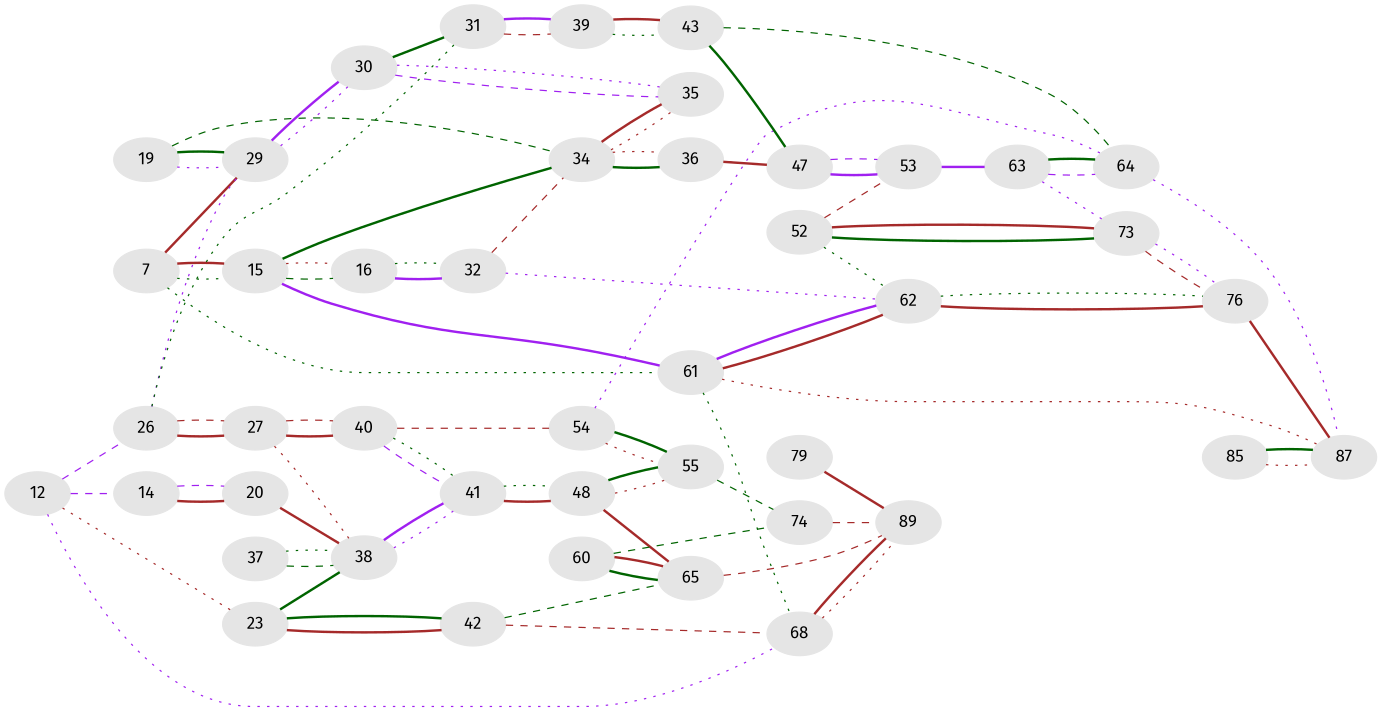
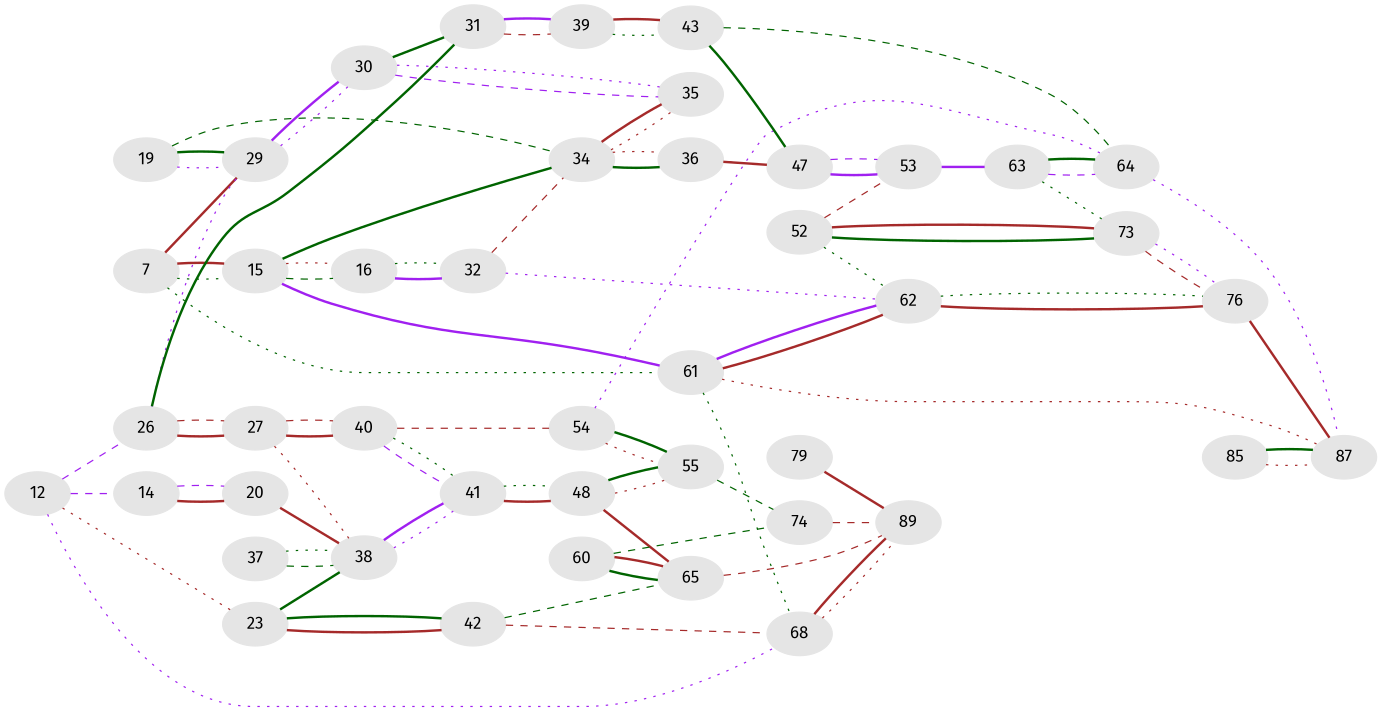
  graph {
    fontname="Fira Sans"
    rankdir=LR
    node [color=gray90 fontname="Fira Sans" style=filled]
    edge [color=brown fontname="Fira Sans" style=bold]
    7 [super="+1"]
    15
    29 [super="+9+8"]
    61 [super="+2"]
    16
    34 [super="+33"]
    30
    68 [super="+3"]
    62 [super="+51"]
    87 [super="+70+69+83+86"]
    12 [super="+11+6+5"]
    14 [super="+13"]
    23
    26 [super="+10"]
    20
    38 [super="+22+24+28"]
    42
    27
    31
    89 [super="+80+78+81"]
    32
    35
    36
    19
    41
    65 [super="+50+49"]
    40
    39
    54 [super="+46"]
    43
    76
    47
    53
    37
    48
    64 [super="+56+45"]
    55
    63 [super="+57"]
    74 [super="+59"]
    52
    73
    60
    79
    85
    7 -- 15 [color=darkgreen style=dotted]
    7 -- 15
    7 -- 29
    7 -- 61 [color=darkgreen style=dotted]
    15 -- 61 [color=purple]
    15 -- 16 [color=darkgreen style=dashed]
    15 -- 16 [style=dotted]
    15 -- 34 [color=darkgreen]
    29 -- 30 [color=purple style=dotted]
    29 -- 30 [color=purple]
    61 -- 68 [color=darkgreen style=dotted weight=2]
    61 -- 62
    61 -- 62 [color=purple]
    61 -- 87 [style=dotted]
    16 -- 32 [color=purple]
    16 -- 32 [color=darkgreen style=dotted]
    34 -- 35 [style=dotted]
    34 -- 35
    34 -- 36 [color=darkgreen weight=2]
    34 -- 36 [style=dotted]
    30 -- 31 [color=darkgreen]
    30 -- 35 [color=purple style=dashed]
    30 -- 35 [color=purple style=dotted]
    68 -- 89 [style=dotted weight=2]
    68 -- 89
    62 -- 76
    62 -- 76 [color=darkgreen style=dotted]
    12 -- 68 [color=purple style=dotted]
    12 -- 14 [color=purple style=dashed weight=2]
    12 -- 23 [style=dotted]
    12 -- 26 [color=purple style=dashed]
    14 -- 20 [weight=2]
    14 -- 20 [color=purple style=dashed]
    23 -- 38 [color=darkgreen]
    23 -- 42
    23 -- 42 [color=darkgreen]
    26 -- 29 [color=purple style=dotted]
    26 -- 27
    26 -- 27 [style=dashed]
-   26 -- 31 [color=darkgreen style=dotted]
+   26 -- 31 [color=darkgreen]
    20 -- 38
    38 -- 41 [color=purple style=dotted]
    38 -- 41 [color=purple]
    42 -- 68 [style=dashed]
    42 -- 65 [color=darkgreen style=dashed]
    27 -- 38 [style=dotted]
    27 -- 40
    27 -- 40 [style=dashed]
    31 -- 39 [style=dashed]
    31 -- 39 [color=purple]
    32 -- 34 [style=dashed]
    32 -- 62 [color=purple style=dotted]
    36 -- 47
    19 -- 29 [color=purple style=dotted weight=2]
    19 -- 29 [color=darkgreen]
    19 -- 34 [color=darkgreen style=dashed]
    41 -- 48
    41 -- 48 [color=darkgreen style=dotted]
    65 -- 89 [style=dashed]
    40 -- 41 [color=purple style=dashed]
    40 -- 41 [color=darkgreen style=dotted]
    40 -- 54 [style=dashed]
    39 -- 43 [color=darkgreen style=dotted]
    39 -- 43
    54 -- 64 [color=purple style=dotted weight=2]
    54 -- 55 [style=dotted]
    54 -- 55 [color=darkgreen]
    43 -- 47 [color=darkgreen]
    43 -- 64 [color=darkgreen style=dashed]
    76 -- 87
    47 -- 53 [color=purple]
    47 -- 53 [color=purple style=dashed]
    53 -- 63 [color=purple]
    37 -- 38 [color=darkgreen style=dashed weight=3]
    37 -- 38 [color=darkgreen style=dotted]
    48 -- 65
    48 -- 55 [style=dotted]
    48 -- 55 [color=darkgreen]
    64 -- 87 [color=purple style=dotted]
    55 -- 74 [color=darkgreen style=dashed]
    63 -- 64 [color=purple style=dashed weight=2]
    63 -- 64 [color=darkgreen]
-   63 -- 73 [color=purple style=dotted]
+   63 -- 73 [color=darkgreen style=dotted]
    74 -- 89 [style=dashed weight=3]
    52 -- 62 [color=darkgreen style=dotted]
    52 -- 53 [style=dashed]
    52 -- 73 [color=darkgreen]
    52 -- 73
    73 -- 76 [style=dashed]
    73 -- 76 [color=purple style=dotted]
    60 -- 65 [color=darkgreen weight=2]
    60 -- 65
    60 -- 74 [color=darkgreen style=dashed]
    79 -- 89 [weight=3]
    85 -- 87 [style=dotted weight=3]
    85 -- 87 [color=darkgreen]
  }
